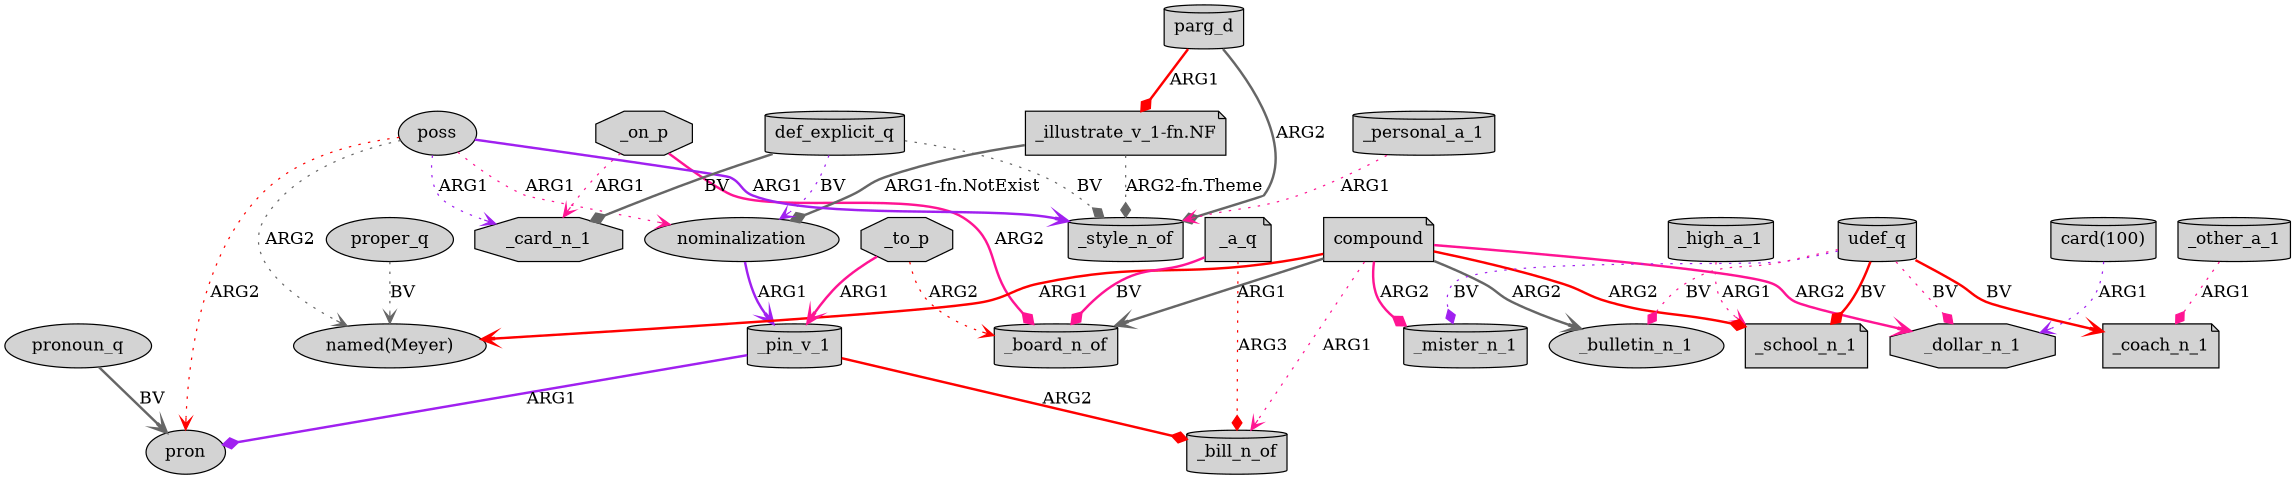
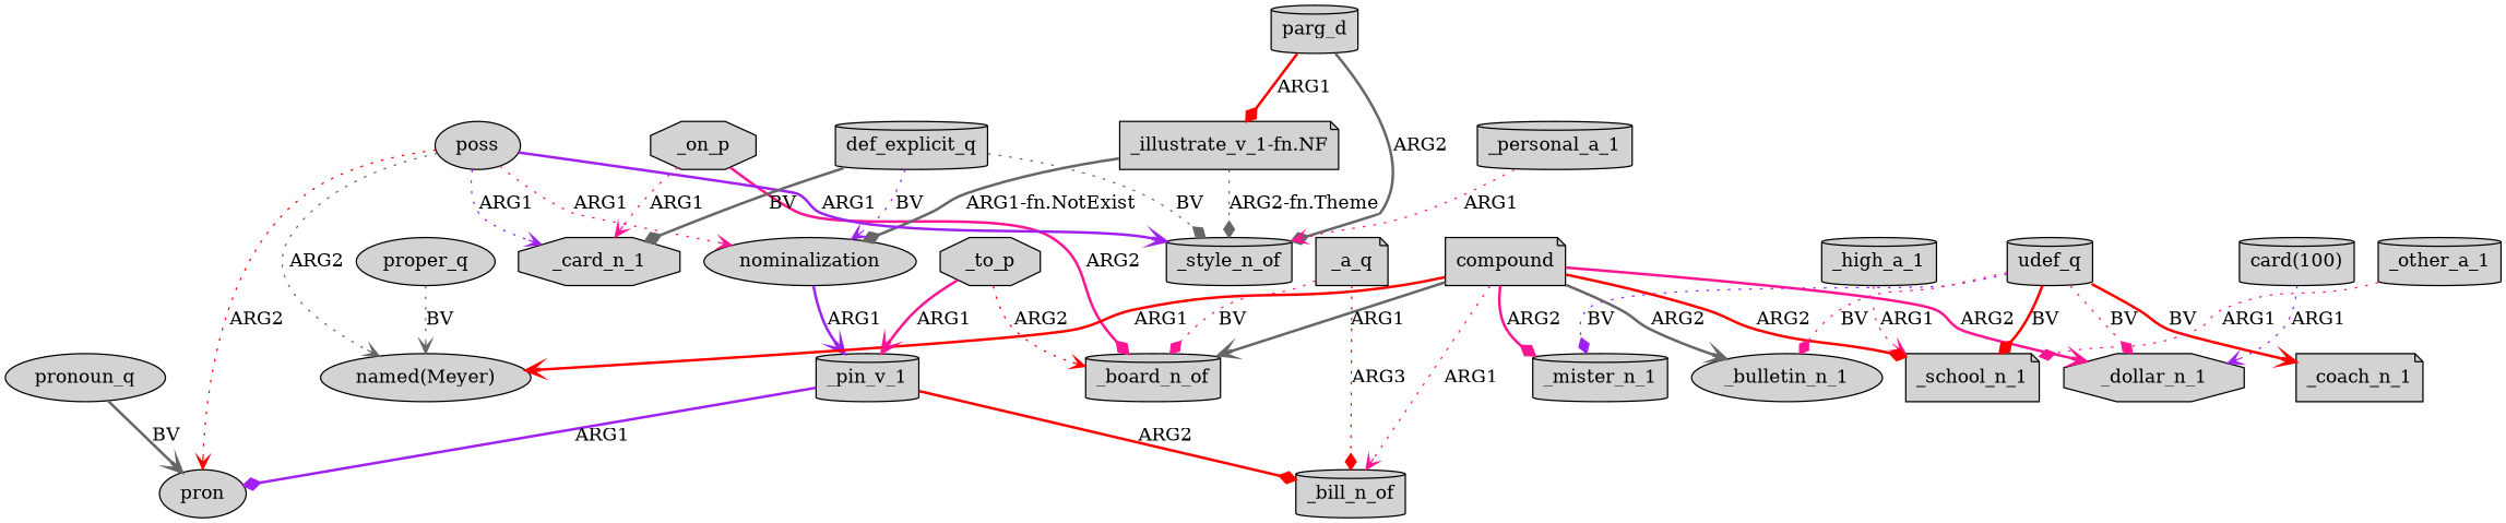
  digraph {
    node [shape=cylinder style=filled]
    edge [arrowhead=vee color=deeppink style=bold]
    _on_p [shape=octagon]
    _card_n_1 [shape=octagon]
    _board_n_of
    _school_n_1 [shape=note]
    _high_a_1
    "_illustrate_v_1-fn.NF" [shape=note]
    parg_d
    _style_n_of
    nominalization [shape=ellipse]
    _pin_v_1
    poss [shape=ellipse]
    pron [shape=ellipse]
    "named(Meyer)" [shape=ellipse]
    compound [shape=note]
    _bill_n_of
    _mister_n_1
    _dollar_n_1 [shape=octagon]
    _bulletin_n_1 [shape=ellipse]
    _a_q [shape=note]
    _coach_n_1 [shape=note]
    udef_q
    _to_p [shape=octagon]
    def_explicit_q
    "card(100)"
    proper_q [shape=ellipse]
    _other_a_1
    pronoun_q [shape=ellipse]
    _personal_a_1
    _on_p -> _card_n_1 [label=ARG1 style=dotted]
    _on_p -> _board_n_of [arrowhead=diamond label=ARG2]
    _high_a_1 -> _school_n_1 [label=ARG1 style=dotted]
    "_illustrate_v_1-fn.NF" -> _style_n_of [arrowhead=diamond color=gray40 label="ARG2-fn.Theme" style=dotted]
    "_illustrate_v_1-fn.NF" -> nominalization [arrowhead=diamond color=gray40 label="ARG1-fn.NotExist"]
    parg_d -> "_illustrate_v_1-fn.NF" [arrowhead=diamond color=red label=ARG1]
    parg_d -> _style_n_of [arrowhead=diamond color=gray40 label=ARG2]
    nominalization -> _pin_v_1 [color=purple label=ARG1]
    _pin_v_1 -> pron [arrowhead=diamond color=purple label=ARG1]
    _pin_v_1 -> _bill_n_of [arrowhead=diamond color=red label=ARG2]
    poss -> _card_n_1 [color=purple label=ARG1 style=dotted]
    poss -> _style_n_of [color=purple label=ARG1]
    poss -> nominalization [label=ARG1 style=dotted]
    poss -> pron [color=red label=ARG2 style=dotted]
    poss -> "named(Meyer)" [color=gray40 label=ARG2 style=dotted]
    compound -> _board_n_of [color=gray40 label=ARG1]
    compound -> _school_n_1 [arrowhead=diamond color=red label=ARG2]
    compound -> "named(Meyer)" [color=red label=ARG1]
    compound -> _bill_n_of [label=ARG1 style=dotted]
    compound -> _mister_n_1 [arrowhead=diamond label=ARG2]
    compound -> _dollar_n_1 [label=ARG2]
    compound -> _bulletin_n_1 [color=gray40 label=ARG2]
-   _a_q -> _board_n_of [arrowhead=diamond label=BV]
+   _a_q -> _board_n_of [arrowhead=diamond label=BV style=dotted]
    _a_q -> _bill_n_of [arrowhead=diamond color=red label=ARG3 style=dotted]
    udef_q -> _school_n_1 [arrowhead=diamond color=red label=BV]
    udef_q -> _mister_n_1 [arrowhead=diamond color=purple label=BV style=dotted]
    udef_q -> _dollar_n_1 [arrowhead=diamond label=BV style=dotted]
    udef_q -> _bulletin_n_1 [arrowhead=diamond label=BV style=dotted]
    udef_q -> _coach_n_1 [color=red label=BV]
    _to_p -> _board_n_of [color=red label=ARG2 style=dotted]
    _to_p -> _pin_v_1 [label=ARG1]
    def_explicit_q -> _card_n_1 [arrowhead=diamond color=gray40 label=BV]
    def_explicit_q -> _style_n_of [arrowhead=diamond color=gray40 label=BV style=dotted]
    def_explicit_q -> nominalization [color=purple label=BV style=dotted]
    "card(100)" -> _dollar_n_1 [color=purple label=ARG1 style=dotted]
    proper_q -> "named(Meyer)" [color=gray40 label=BV style=dotted]
-   _other_a_1 -> _coach_n_1 [arrowhead=diamond label=ARG1 style=dotted]
+   _other_a_1 -> _school_n_1 [arrowhead=diamond label=ARG1 style=dotted]
    pronoun_q -> pron [color=gray40 label=BV]
    _personal_a_1 -> _style_n_of [label=ARG1 style=dotted]
  }
